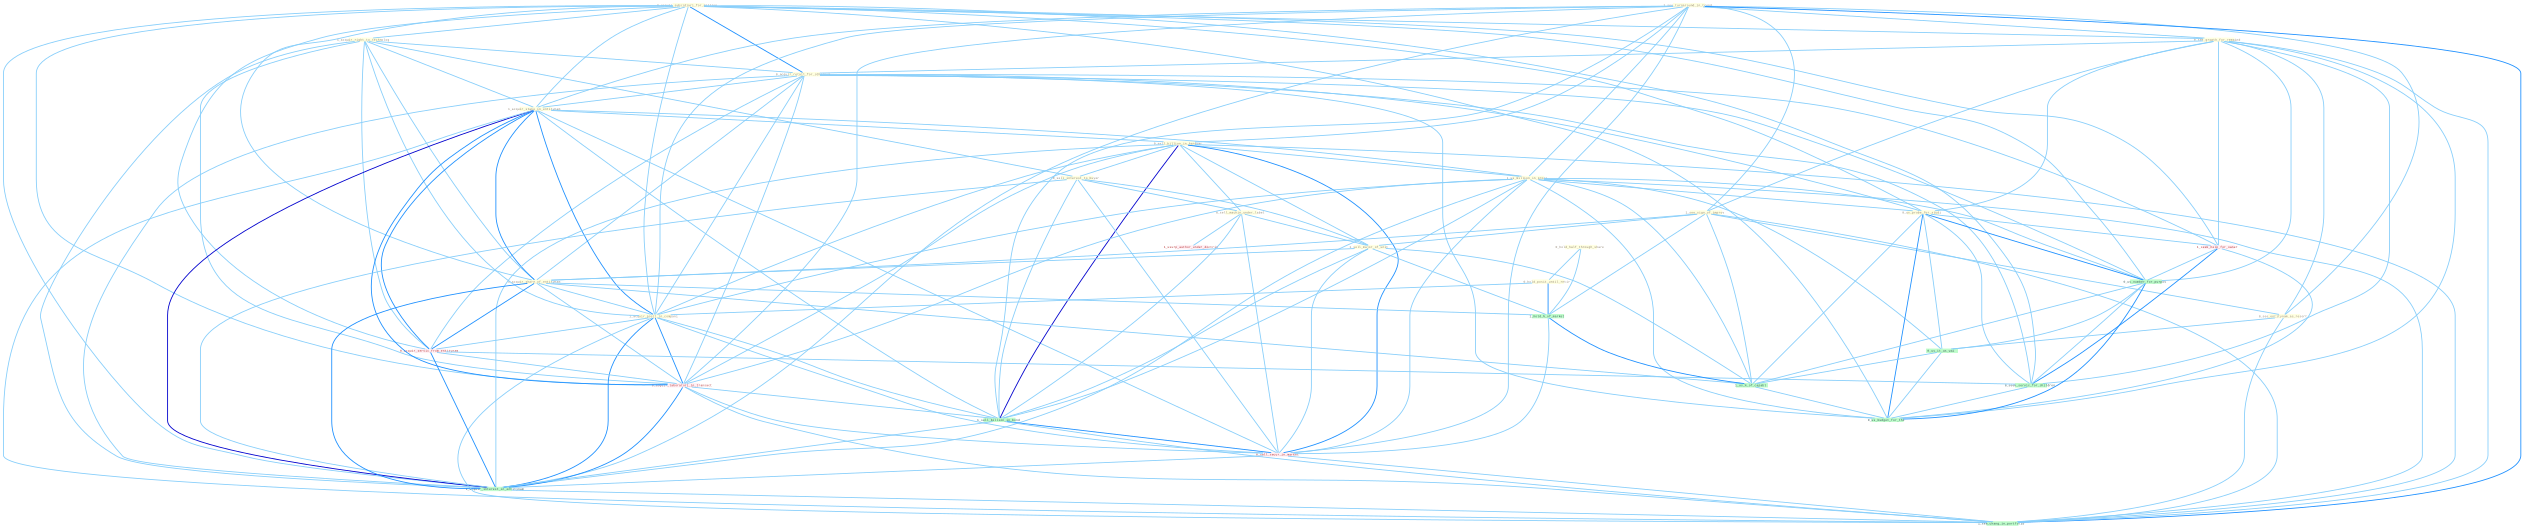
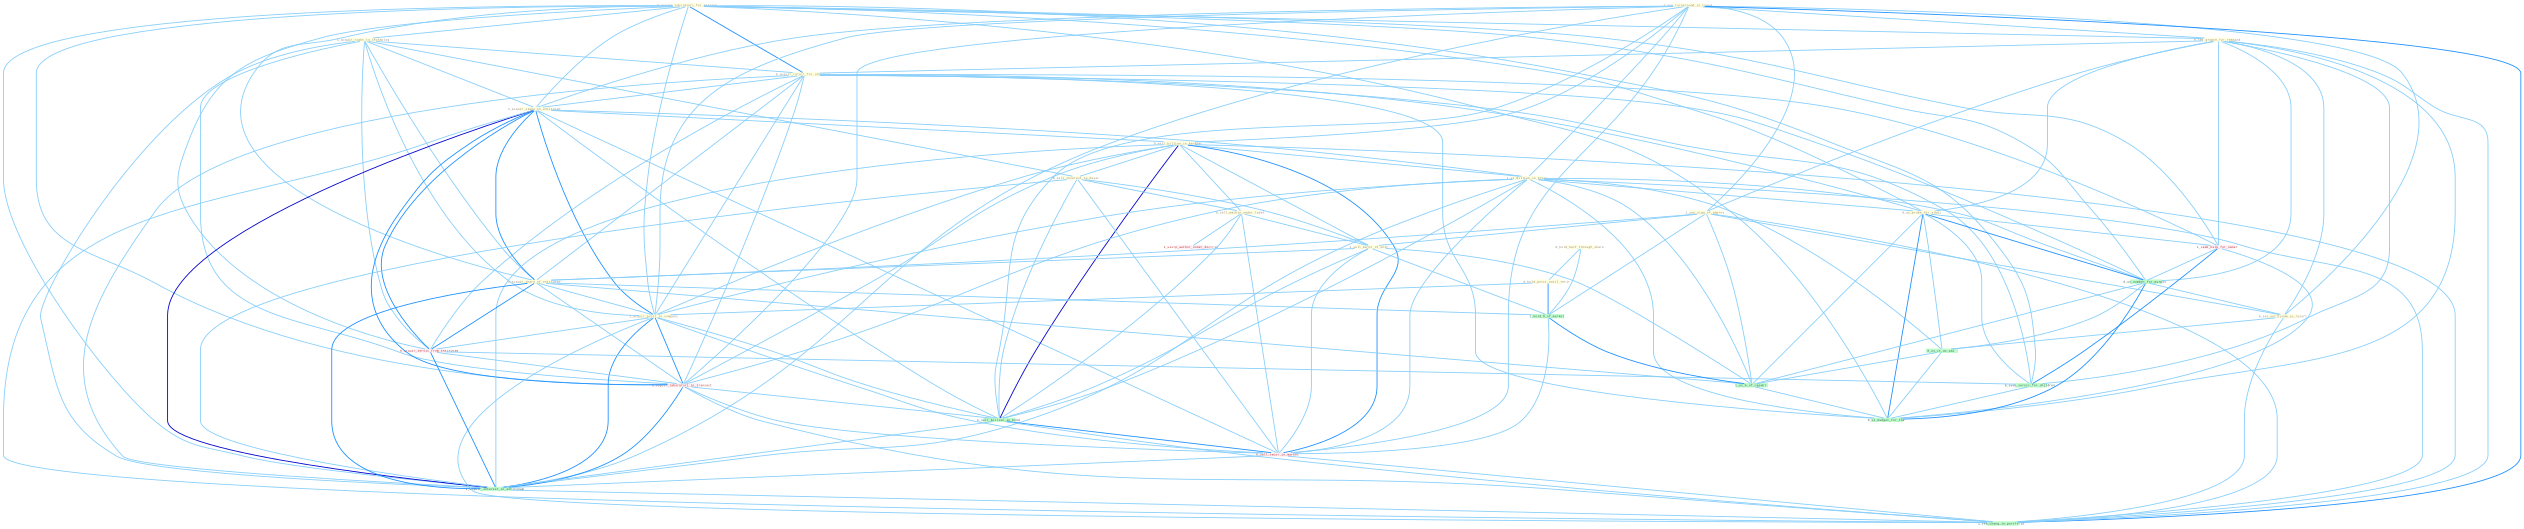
  graph {
    fontname="Liberation Mono"
    node [color="#ffffe0" fixedsize=true fontcolor="#8b7d6b" fontname="Liberation Mono" fontsize=4 shape=polygon style=filled]
    edge [color="#87cefa" fontname="Liberation Mono" w=1]
    "0_acquir_subsidiari_for_million " [height=.06 width=.5]
    "1_see_turnaround_in_trend " [height=.06 width=.5]
    "0_see_growth_for_remaind " [height=.06 width=.5]
    "1_acquir_right_to_technolog " [height=.06 width=.5]
    "0_acquir_retail_for_othernum " [height=.06 width=.5]
    "1_acquir_stake_in_entitynam " [height=.06 width=.5]
    "0_hold_half_through_share " [height=.06 width=.5]
    "0_sell_billion_in_hardwar " [height=.06 width=.5]
    "0_sell_interest_to_buyer " [height=.06 width=.5]
    "0_sell_machin_under_label " [height=.06 width=.5]
    "1_see_sign_of_improv " [height=.06 width=.5]
    "1_sell_major_of_unit " [height=.06 width=.5]
    "0_hold_posit_until_retir " [height=.06 width=.5]
    "1_acquir_share_of_entitynam " [height=.06 width=.5]
    "0_see_entitynam_as_resort " [height=.06 width=.5]
    "1_us_million_in_proce " [height=.06 width=.5]
    "1_acquir_posit_in_compani " [height=.06 width=.5]
    "0_us_probe_for_studi " [height=.06 width=.5]
    "1_seek_help_for_owner " [color="#fff0f5" fontcolor="#b22222" height=.06 width=.5]
    "0_acquir_servic_from_entitynam " [color="#fff0f5" fontcolor="#b22222" height=.06 width=.5]
    "0_acquir_laboratori_in_transact " [color="#fff0f5" fontcolor="#b22222" height=.06 width=.5]
    "1_usurp_author_under_doctrin " [color="#fff0f5" fontcolor="#b22222" height=.06 width=.5]
    "0_sell_secur_in_market " [color="#fff0f5" fontcolor="#b22222" height=.06 width=.5]
    "0_us_number_for_purpos " [color="#BDFCC9" fontcolor="#2f4f4f" height=.06 width=.5]
    "1_acquir_interest_in_entitynam " [color="#BDFCC9" fontcolor="#2f4f4f" height=.06 width=.5]
    "0_seek_servic_for_children " [color="#BDFCC9" fontcolor="#2f4f4f" height=.06 width=.5]
    "0_us_budget_for_thi " [color="#BDFCC9" fontcolor="#2f4f4f" height=.06 width=.5]
    "1_sell_billion_in_bond " [color="#BDFCC9" fontcolor="#2f4f4f" height=.06 width=.5]
    "1_see_chang_in_portfolio " [color="#BDFCC9" fontcolor="#2f4f4f" height=.06 width=.5]
    "1_hold_%_of_market " [color="#BDFCC9" fontcolor="#2f4f4f" height=.06 width=.5]
    "1_us_%_of_capabl " [color="#BDFCC9" fontcolor="#2f4f4f" height=.06 width=.5]
    "0_us_it_as_wai " [color="#BDFCC9" fontcolor="#2f4f4f" height=.06 width=.5]
    subgraph sub_1 {
      "0_acquir_subsidiari_for_million "
      "1_see_turnaround_in_trend "
      "0_see_growth_for_remaind "
      "1_acquir_right_to_technolog "
      "0_acquir_retail_for_othernum "
      "1_acquir_stake_in_entitynam "
      "0_hold_half_through_share "
      "0_sell_billion_in_hardwar "
      "0_sell_interest_to_buyer "
      "0_sell_machin_under_label "
      "1_see_sign_of_improv "
      "1_sell_major_of_unit "
      "0_hold_posit_until_retir "
      "1_acquir_share_of_entitynam "
      "0_see_entitynam_as_resort "
      "1_us_million_in_proce "
      "1_acquir_posit_in_compani "
      "0_us_probe_for_studi "
    }
    subgraph sub_2 {
      "1_seek_help_for_owner "
      "0_acquir_servic_from_entitynam "
      "0_acquir_laboratori_in_transact "
      "1_usurp_author_under_doctrin "
      "0_sell_secur_in_market "
    }
    "0_acquir_subsidiari_for_million " -- "0_see_growth_for_remaind "
    "0_acquir_subsidiari_for_million " -- "1_acquir_right_to_technolog "
    "0_acquir_subsidiari_for_million " -- "0_acquir_retail_for_othernum " [color="#1e90ff" w=2]
    "0_acquir_subsidiari_for_million " -- "1_acquir_stake_in_entitynam "
    "0_acquir_subsidiari_for_million " -- "1_acquir_share_of_entitynam "
    "0_acquir_subsidiari_for_million " -- "1_acquir_posit_in_compani "
    "0_acquir_subsidiari_for_million " -- "0_us_probe_for_studi "
    "0_acquir_subsidiari_for_million " -- "1_seek_help_for_owner "
    "0_acquir_subsidiari_for_million " -- "0_acquir_servic_from_entitynam "
    "0_acquir_subsidiari_for_million " -- "0_acquir_laboratori_in_transact "
    "0_acquir_subsidiari_for_million " -- "0_us_number_for_purpos "
    "0_acquir_subsidiari_for_million " -- "1_acquir_interest_in_entitynam "
    "0_acquir_subsidiari_for_million " -- "0_seek_servic_for_children "
    "0_acquir_subsidiari_for_million " -- "0_us_budget_for_thi "
    "1_see_turnaround_in_trend " -- "0_see_growth_for_remaind "
    "1_see_turnaround_in_trend " -- "1_acquir_stake_in_entitynam "
    "1_see_turnaround_in_trend " -- "0_sell_billion_in_hardwar "
    "1_see_turnaround_in_trend " -- "1_see_sign_of_improv "
    "1_see_turnaround_in_trend " -- "0_see_entitynam_as_resort "
    "1_see_turnaround_in_trend " -- "1_us_million_in_proce "
    "1_see_turnaround_in_trend " -- "1_acquir_posit_in_compani "
    "1_see_turnaround_in_trend " -- "0_acquir_laboratori_in_transact "
    "1_see_turnaround_in_trend " -- "0_sell_secur_in_market "
    "1_see_turnaround_in_trend " -- "1_acquir_interest_in_entitynam "
    "1_see_turnaround_in_trend " -- "1_sell_billion_in_bond "
    "1_see_turnaround_in_trend " -- "1_see_chang_in_portfolio " [color="#1e90ff" w=2]
    "0_see_growth_for_remaind " -- "0_acquir_retail_for_othernum "
    "0_see_growth_for_remaind " -- "1_see_sign_of_improv "
    "0_see_growth_for_remaind " -- "0_see_entitynam_as_resort "
    "0_see_growth_for_remaind " -- "0_us_probe_for_studi "
    "0_see_growth_for_remaind " -- "1_seek_help_for_owner "
    "0_see_growth_for_remaind " -- "0_us_number_for_purpos "
    "0_see_growth_for_remaind " -- "0_seek_servic_for_children "
    "0_see_growth_for_remaind " -- "0_us_budget_for_thi "
    "0_see_growth_for_remaind " -- "1_see_chang_in_portfolio "
    "1_acquir_right_to_technolog " -- "0_acquir_retail_for_othernum "
    "1_acquir_right_to_technolog " -- "1_acquir_stake_in_entitynam "
    "1_acquir_right_to_technolog " -- "0_sell_interest_to_buyer "
    "1_acquir_right_to_technolog " -- "1_acquir_share_of_entitynam "
    "1_acquir_right_to_technolog " -- "1_acquir_posit_in_compani "
    "1_acquir_right_to_technolog " -- "0_acquir_servic_from_entitynam "
    "1_acquir_right_to_technolog " -- "0_acquir_laboratori_in_transact "
    "1_acquir_right_to_technolog " -- "1_acquir_interest_in_entitynam "
    "0_acquir_retail_for_othernum " -- "1_acquir_stake_in_entitynam "
    "0_acquir_retail_for_othernum " -- "1_acquir_share_of_entitynam "
    "0_acquir_retail_for_othernum " -- "1_acquir_posit_in_compani "
    "0_acquir_retail_for_othernum " -- "0_us_probe_for_studi "
    "0_acquir_retail_for_othernum " -- "1_seek_help_for_owner "
    "0_acquir_retail_for_othernum " -- "0_acquir_servic_from_entitynam "
    "0_acquir_retail_for_othernum " -- "0_acquir_laboratori_in_transact "
    "0_acquir_retail_for_othernum " -- "0_us_number_for_purpos "
    "0_acquir_retail_for_othernum " -- "1_acquir_interest_in_entitynam "
    "0_acquir_retail_for_othernum " -- "0_seek_servic_for_children "
    "0_acquir_retail_for_othernum " -- "0_us_budget_for_thi "
    "1_acquir_stake_in_entitynam " -- "0_sell_billion_in_hardwar "
    "1_acquir_stake_in_entitynam " -- "1_acquir_share_of_entitynam " [color="#1e90ff" w=2]
    "1_acquir_stake_in_entitynam " -- "1_us_million_in_proce "
    "1_acquir_stake_in_entitynam " -- "1_acquir_posit_in_compani " [color="#1e90ff" w=2]
    "1_acquir_stake_in_entitynam " -- "0_acquir_servic_from_entitynam " [color="#1e90ff" w=2]
    "1_acquir_stake_in_entitynam " -- "0_acquir_laboratori_in_transact " [color="#1e90ff" w=2]
    "1_acquir_stake_in_entitynam " -- "0_sell_secur_in_market "
    "1_acquir_stake_in_entitynam " -- "1_acquir_interest_in_entitynam " [color="#0000cd" w=3]
    "1_acquir_stake_in_entitynam " -- "1_sell_billion_in_bond "
    "1_acquir_stake_in_entitynam " -- "1_see_chang_in_portfolio "
    "0_hold_half_through_share " -- "0_hold_posit_until_retir "
    "0_hold_half_through_share " -- "1_hold_%_of_market "
    "0_sell_billion_in_hardwar " -- "0_sell_interest_to_buyer "
    "0_sell_billion_in_hardwar " -- "0_sell_machin_under_label "
    "0_sell_billion_in_hardwar " -- "1_sell_major_of_unit "
    "0_sell_billion_in_hardwar " -- "1_us_million_in_proce "
    "0_sell_billion_in_hardwar " -- "1_acquir_posit_in_compani "
    "0_sell_billion_in_hardwar " -- "0_acquir_laboratori_in_transact "
    "0_sell_billion_in_hardwar " -- "0_sell_secur_in_market " [color="#1e90ff" w=2]
    "0_sell_billion_in_hardwar " -- "1_acquir_interest_in_entitynam "
    "0_sell_billion_in_hardwar " -- "1_sell_billion_in_bond " [color="#0000cd" w=3]
    "0_sell_billion_in_hardwar " -- "1_see_chang_in_portfolio "
    "0_sell_interest_to_buyer " -- "0_sell_machin_under_label "
    "0_sell_interest_to_buyer " -- "1_sell_major_of_unit "
    "0_sell_interest_to_buyer " -- "0_sell_secur_in_market "
    "0_sell_interest_to_buyer " -- "1_acquir_interest_in_entitynam "
    "0_sell_interest_to_buyer " -- "1_sell_billion_in_bond "
    "0_sell_machin_under_label " -- "1_sell_major_of_unit "
    "0_sell_machin_under_label " -- "1_usurp_author_under_doctrin "
    "0_sell_machin_under_label " -- "0_sell_secur_in_market "
    "0_sell_machin_under_label " -- "1_sell_billion_in_bond "
    "1_see_sign_of_improv " -- "1_sell_major_of_unit "
    "1_see_sign_of_improv " -- "1_acquir_share_of_entitynam "
    "1_see_sign_of_improv " -- "0_see_entitynam_as_resort "
    "1_see_sign_of_improv " -- "1_see_chang_in_portfolio "
    "1_see_sign_of_improv " -- "1_hold_%_of_market "
    "1_see_sign_of_improv " -- "1_us_%_of_capabl "
    "1_sell_major_of_unit " -- "1_acquir_share_of_entitynam "
    "1_sell_major_of_unit " -- "0_sell_secur_in_market "
    "1_sell_major_of_unit " -- "1_sell_billion_in_bond "
    "1_sell_major_of_unit " -- "1_hold_%_of_market "
    "1_sell_major_of_unit " -- "1_us_%_of_capabl "
    "0_hold_posit_until_retir " -- "1_acquir_posit_in_compani "
    "0_hold_posit_until_retir " -- "1_hold_%_of_market " [color="#1e90ff"]
    "1_acquir_share_of_entitynam " -- "1_acquir_posit_in_compani "
    "1_acquir_share_of_entitynam " -- "0_acquir_servic_from_entitynam " [color="#1e90ff" w=2]
    "1_acquir_share_of_entitynam " -- "0_acquir_laboratori_in_transact "
    "1_acquir_share_of_entitynam " -- "1_acquir_interest_in_entitynam " [color="#1e90ff" w=2]
    "1_acquir_share_of_entitynam " -- "1_hold_%_of_market "
    "1_acquir_share_of_entitynam " -- "1_us_%_of_capabl "
    "0_see_entitynam_as_resort " -- "1_see_chang_in_portfolio "
    "0_see_entitynam_as_resort " -- "0_us_it_as_wai "
    "1_us_million_in_proce " -- "1_acquir_posit_in_compani "
    "1_us_million_in_proce " -- "0_us_probe_for_studi "
    "1_us_million_in_proce " -- "0_acquir_laboratori_in_transact "
    "1_us_million_in_proce " -- "0_sell_secur_in_market "
    "1_us_million_in_proce " -- "0_us_number_for_purpos "
    "1_us_million_in_proce " -- "1_acquir_interest_in_entitynam "
    "1_us_million_in_proce " -- "0_us_budget_for_thi "
    "1_us_million_in_proce " -- "1_sell_billion_in_bond "
    "1_us_million_in_proce " -- "1_see_chang_in_portfolio "
    "1_us_million_in_proce " -- "1_us_%_of_capabl "
    "1_us_million_in_proce " -- "0_us_it_as_wai "
    "1_acquir_posit_in_compani " -- "0_acquir_servic_from_entitynam "
    "1_acquir_posit_in_compani " -- "0_acquir_laboratori_in_transact " [color="#1e90ff" w=2]
    "1_acquir_posit_in_compani " -- "0_sell_secur_in_market "
    "1_acquir_posit_in_compani " -- "1_acquir_interest_in_entitynam " [color="#1e90ff" w=2]
    "1_acquir_posit_in_compani " -- "1_sell_billion_in_bond "
    "1_acquir_posit_in_compani " -- "1_see_chang_in_portfolio "
    "0_us_probe_for_studi " -- "1_seek_help_for_owner "
    "0_us_probe_for_studi " -- "0_us_number_for_purpos " [color="#1e90ff" w=2]
    "0_us_probe_for_studi " -- "0_seek_servic_for_children "
    "0_us_probe_for_studi " -- "0_us_budget_for_thi " [color="#1e90ff" w=2]
    "0_us_probe_for_studi " -- "1_us_%_of_capabl "
    "0_us_probe_for_studi " -- "0_us_it_as_wai "
    "1_seek_help_for_owner " -- "0_us_number_for_purpos "
    "1_seek_help_for_owner " -- "0_seek_servic_for_children " [color="#1e90ff" w=2]
    "1_seek_help_for_owner " -- "0_us_budget_for_thi "
    "0_acquir_servic_from_entitynam " -- "0_acquir_laboratori_in_transact "
    "0_acquir_servic_from_entitynam " -- "1_acquir_interest_in_entitynam " [color="#1e90ff" w=2]
    "0_acquir_servic_from_entitynam " -- "0_seek_servic_for_children "
    "0_acquir_laboratori_in_transact " -- "0_sell_secur_in_market "
    "0_acquir_laboratori_in_transact " -- "1_acquir_interest_in_entitynam " [color="#1e90ff" w=2]
    "0_acquir_laboratori_in_transact " -- "1_sell_billion_in_bond "
    "0_acquir_laboratori_in_transact " -- "1_see_chang_in_portfolio "
    "0_sell_secur_in_market " -- "1_acquir_interest_in_entitynam "
    "0_sell_secur_in_market " -- "1_see_chang_in_portfolio "
-   "0_us_number_for_purpos " -- "0_seek_servic_for_children "
+   "0_us_number_for_purpos " -- "0_see_entitynam_as_resort "
    "0_us_number_for_purpos " -- "0_us_budget_for_thi " [color="#1e90ff" w=2]
    "0_us_number_for_purpos " -- "1_us_%_of_capabl "
    "0_us_number_for_purpos " -- "0_us_it_as_wai "
    "1_acquir_interest_in_entitynam " -- "1_see_chang_in_portfolio "
    "0_seek_servic_for_children " -- "0_us_budget_for_thi "
    "1_sell_billion_in_bond " -- "0_sell_secur_in_market " [color="#1e90ff" w=2]
    "1_sell_billion_in_bond " -- "1_acquir_interest_in_entitynam "
    "1_sell_billion_in_bond " -- "1_see_chang_in_portfolio "
    "1_hold_%_of_market " -- "0_sell_secur_in_market "
    "1_hold_%_of_market " -- "1_us_%_of_capabl " [color="#1e90ff" w=2]
    "1_us_%_of_capabl " -- "0_us_budget_for_thi "
    "0_us_it_as_wai " -- "0_us_budget_for_thi "
    "0_us_it_as_wai " -- "1_us_%_of_capabl "
  }
